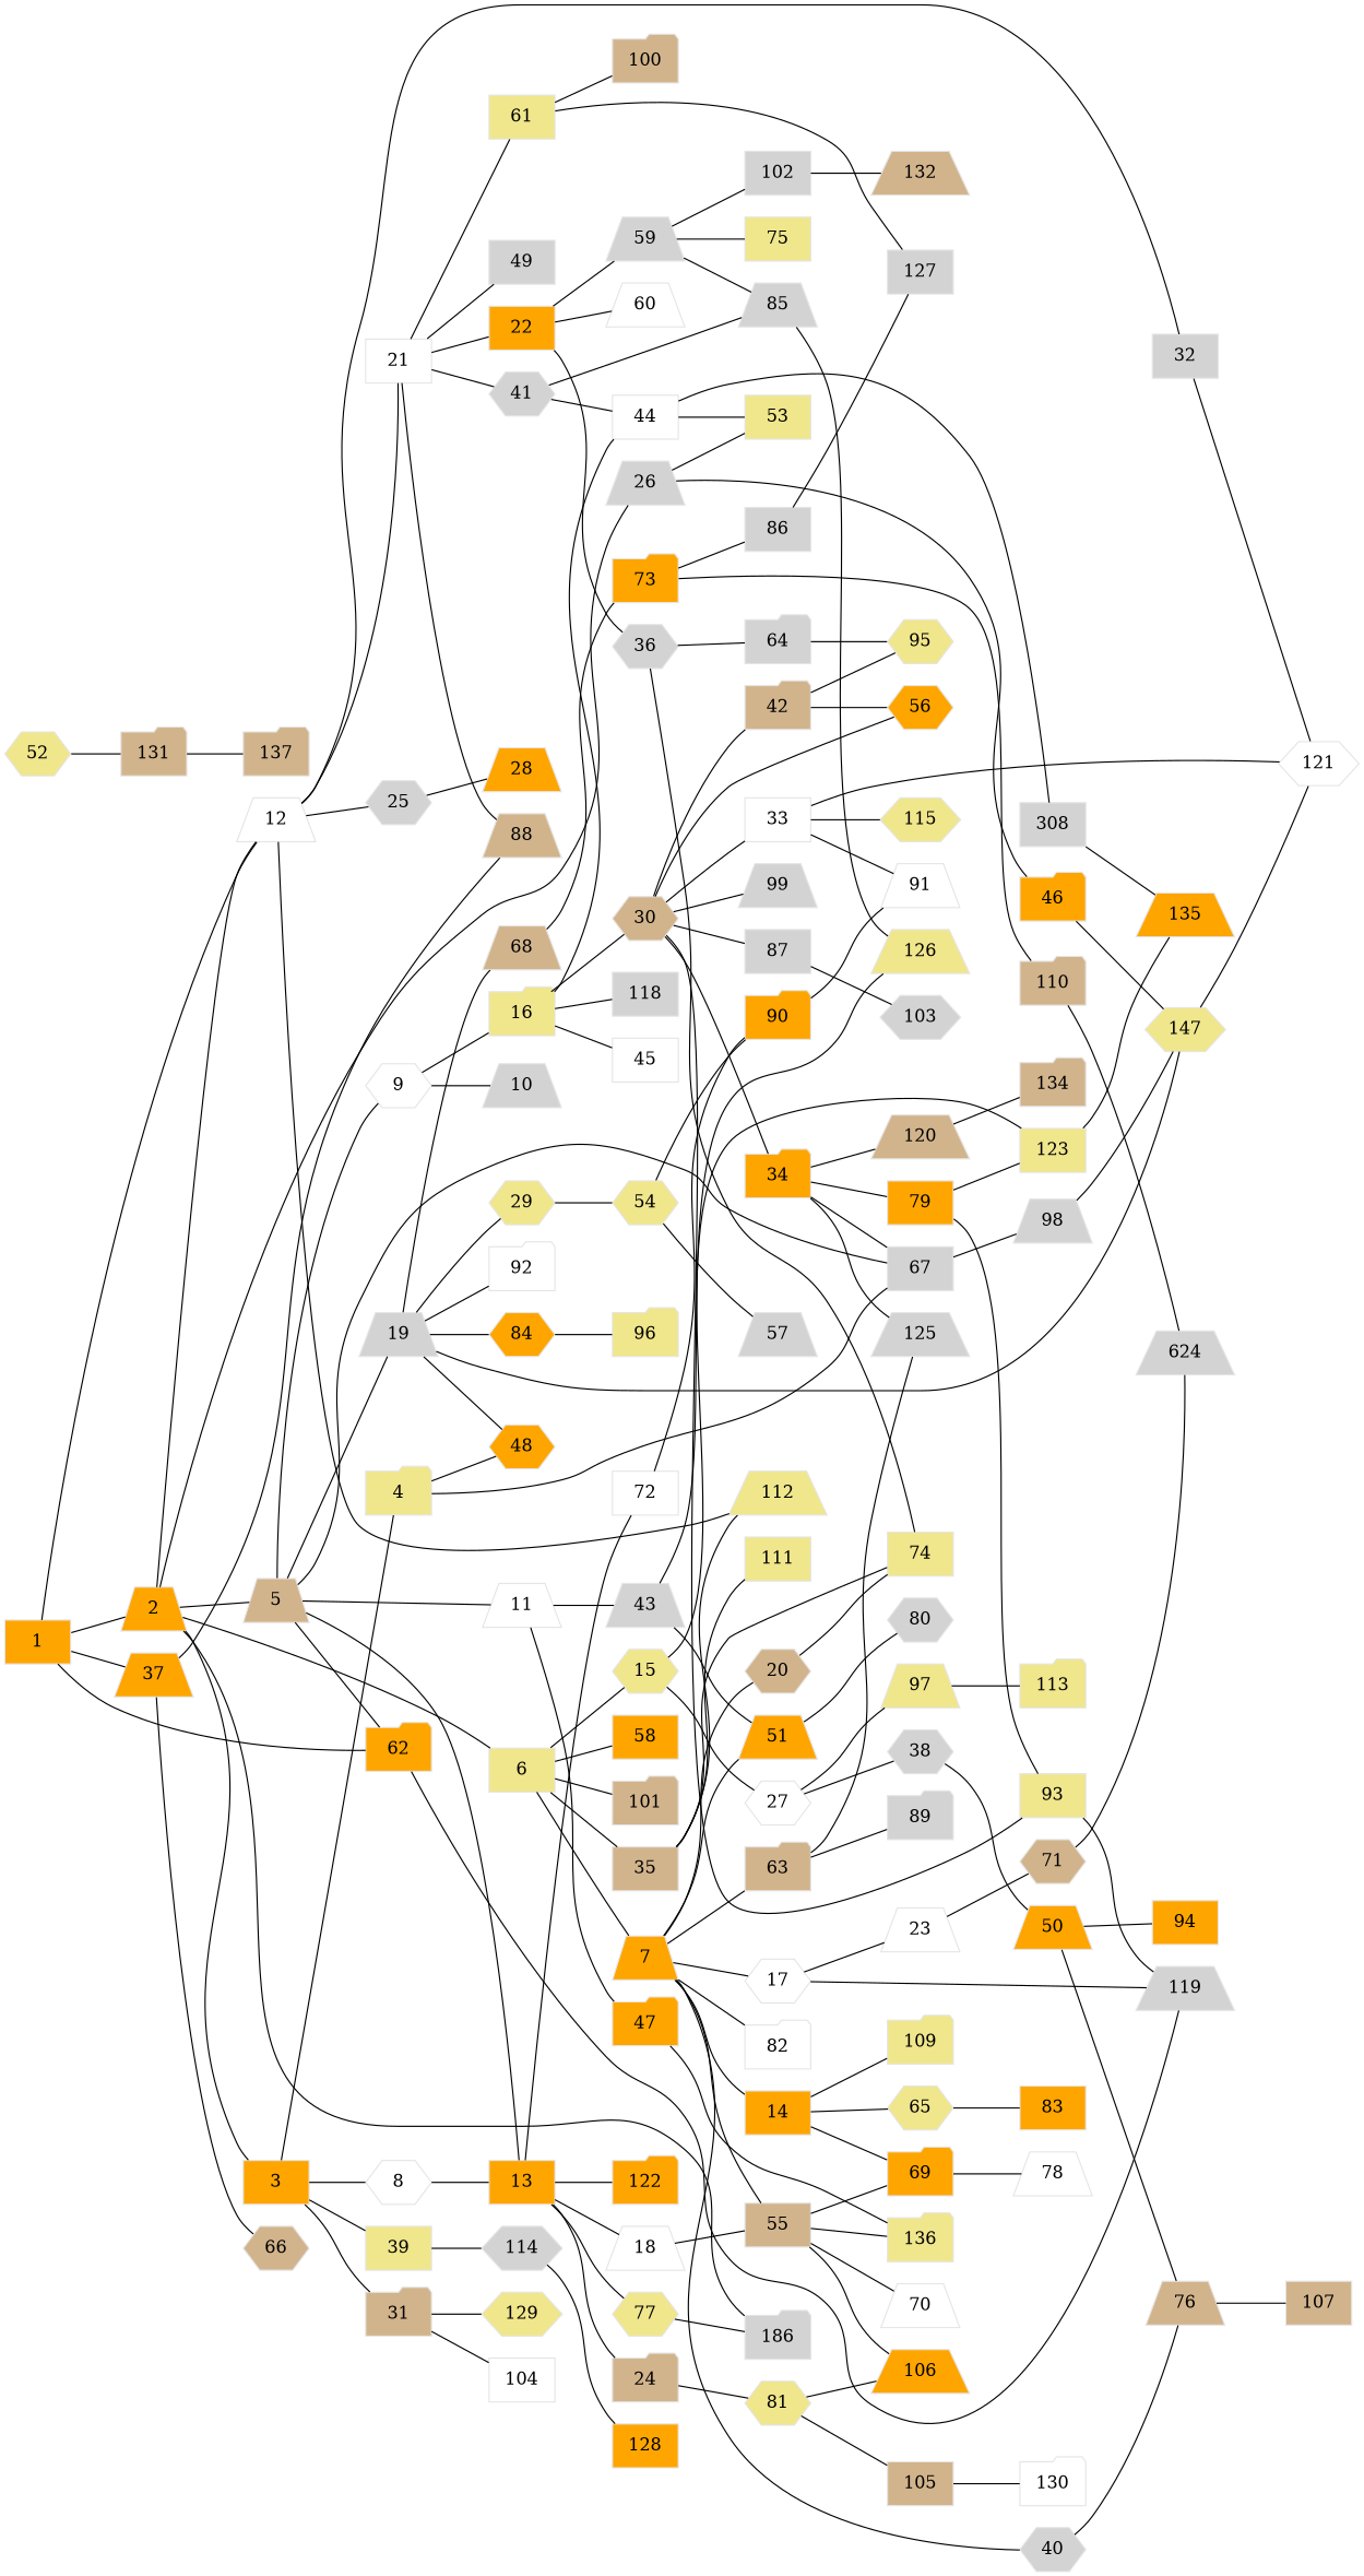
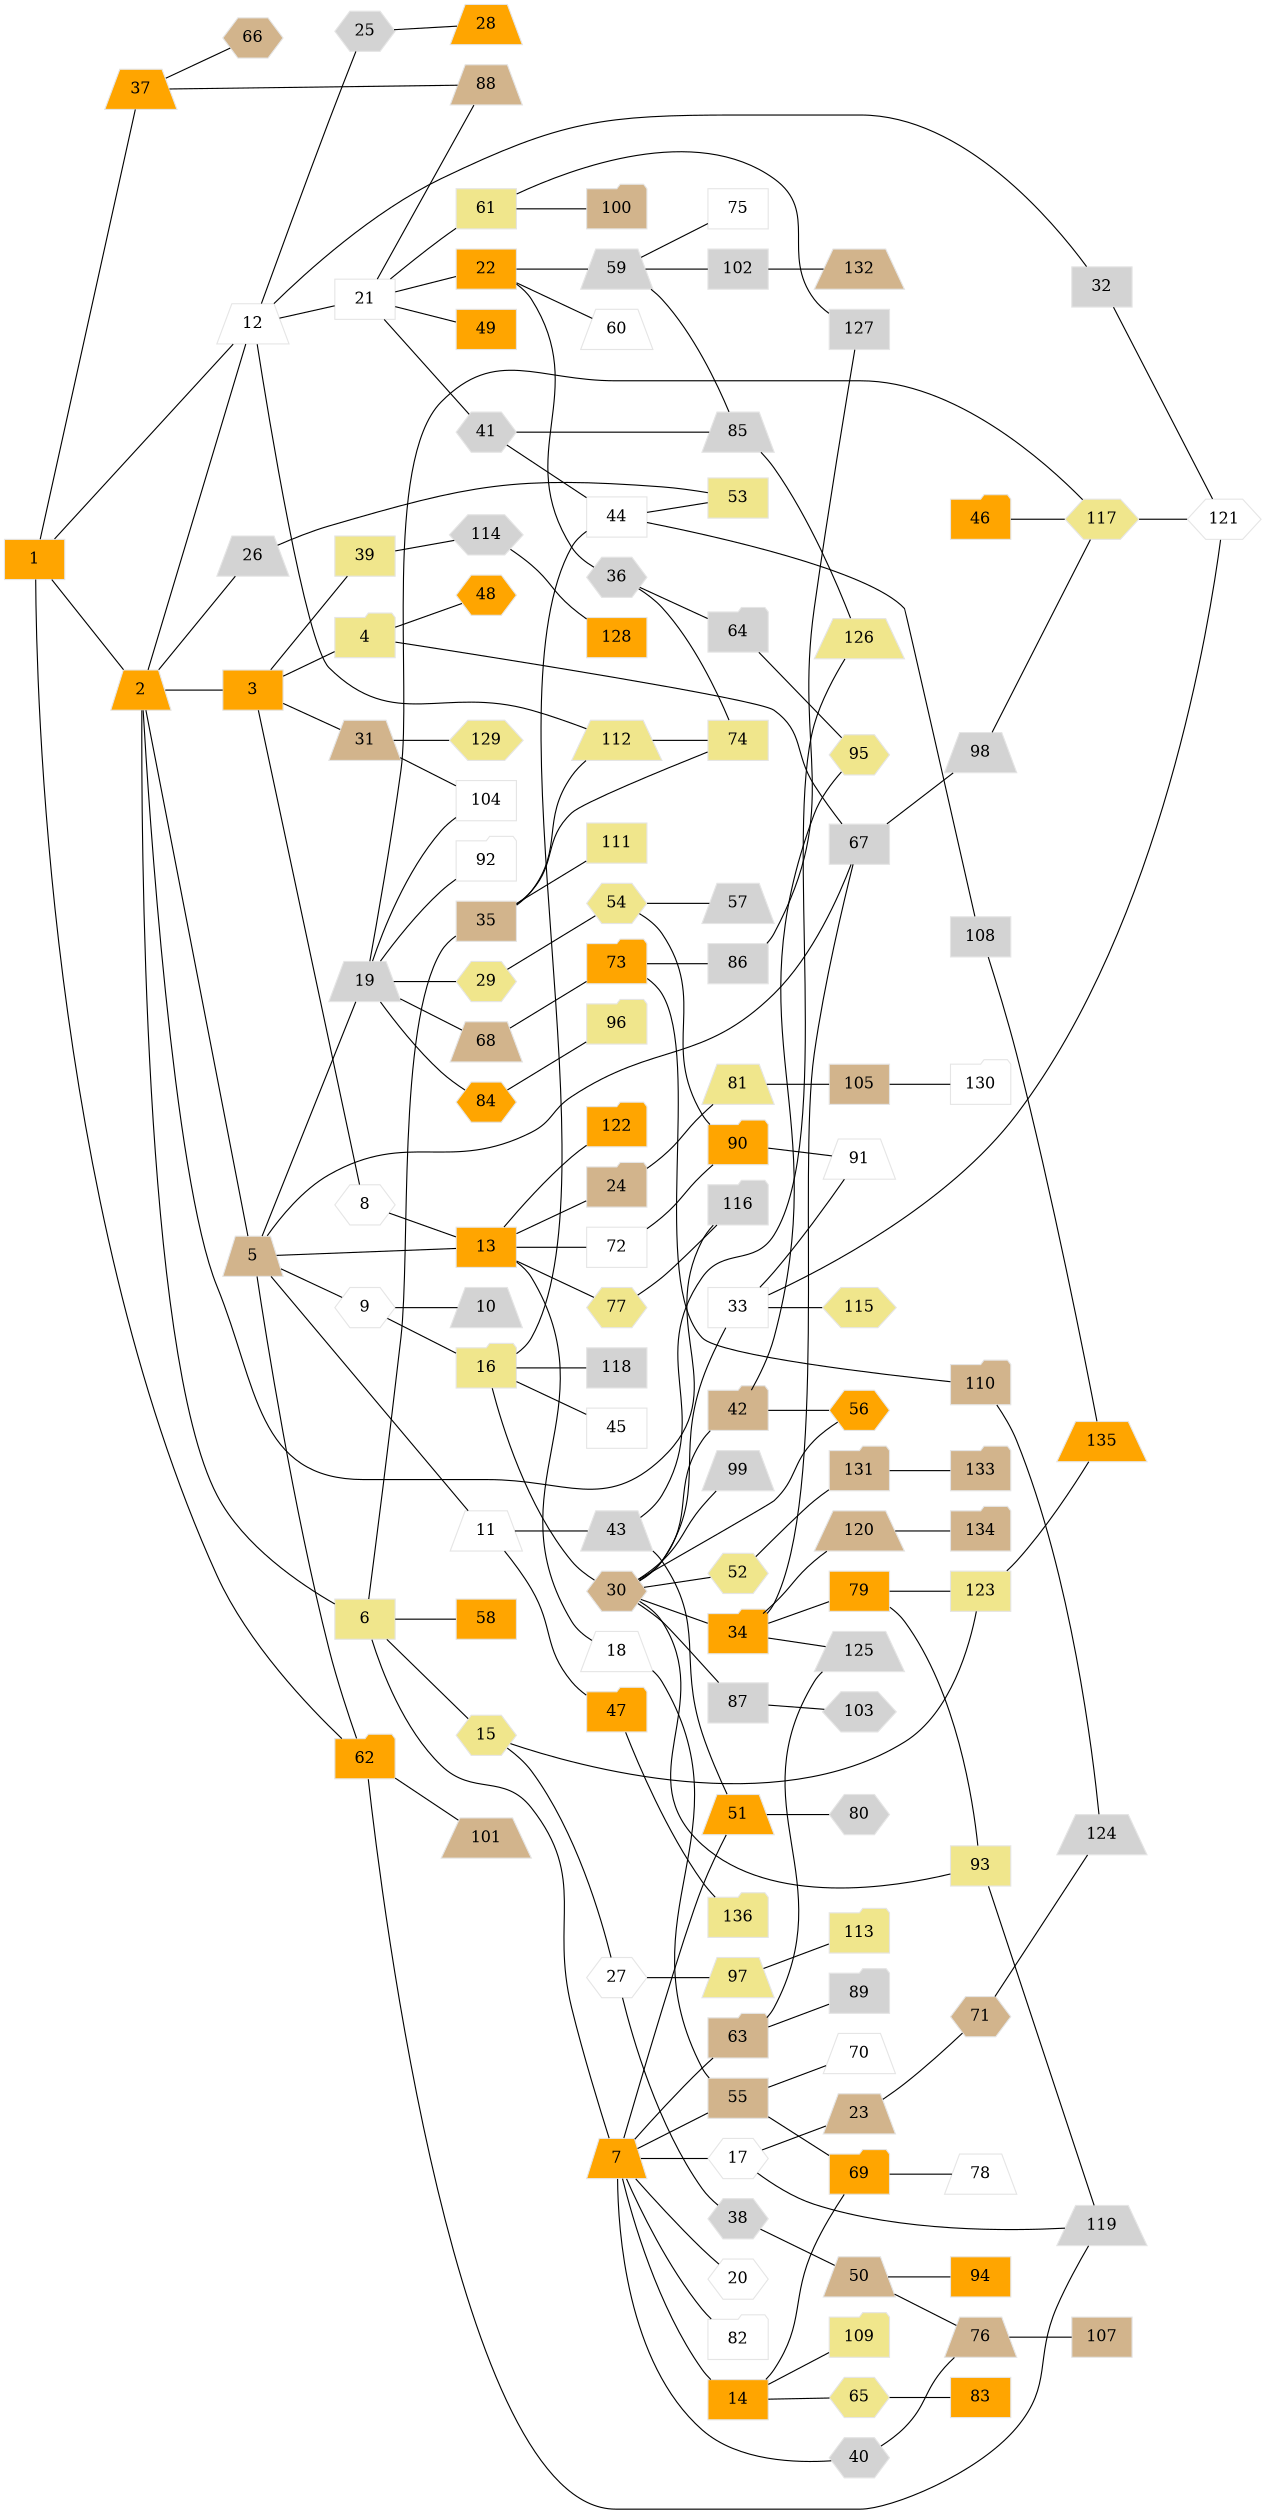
  graph {
    rankdir=LR
    node [color=gray90 fillcolor=lightgrey shape=trapezium style=filled]
    1 [fillcolor=orange shape=box]
    2 [fillcolor=orange]
    12 [fillcolor=white]
    37 [fillcolor=orange]
    62 [fillcolor=orange shape=folder]
    3 [fillcolor=orange shape=box]
    5 [fillcolor=tan]
    6 [fillcolor=khaki shape=box]
    26
-   116 [shape=folder label=186]
+   116 [shape=folder]
    21 [fillcolor=white shape=box]
    25 [shape=hexagon]
    32 [shape=box]
    112 [fillcolor=khaki]
    88 [fillcolor=tan]
    66 [fillcolor=tan shape=hexagon]
    119
-   101 [fillcolor=tan shape=folder]
+   101 [fillcolor=tan]
    4 [fillcolor=khaki shape=folder]
    8 [fillcolor=white shape=hexagon]
-   31 [fillcolor=tan shape=folder]
+   31 [fillcolor=tan]
    39 [fillcolor=khaki shape=box]
    67 [shape=box]
    9 [fillcolor=white shape=hexagon]
    11 [fillcolor=white]
    13 [fillcolor=orange shape=box]
    19
    7 [fillcolor=orange]
    15 [fillcolor=khaki shape=hexagon]
    35 [fillcolor=tan shape=box]
    58 [fillcolor=orange shape=box]
    46 [fillcolor=orange shape=folder]
    53 [fillcolor=khaki shape=box]
    48 [fillcolor=orange shape=hexagon]
    104 [fillcolor=white shape=box]
    129 [fillcolor=khaki shape=hexagon]
    114 [shape=hexagon]
    98
    10
    16 [fillcolor=khaki shape=folder]
    43
    47 [fillcolor=orange shape=folder]
    18 [fillcolor=white]
    24 [fillcolor=tan shape=folder]
    72 [fillcolor=white shape=box]
    77 [fillcolor=khaki shape=hexagon]
    122 [fillcolor=orange shape=folder]
    29 [fillcolor=khaki shape=hexagon]
    68 [fillcolor=tan]
    84 [fillcolor=orange shape=hexagon]
    92 [fillcolor=white shape=folder]
-   117 [fillcolor=khaki shape=hexagon label=147]
+   117 [fillcolor=khaki shape=hexagon]
    14 [fillcolor=orange shape=box]
    17 [fillcolor=white shape=hexagon]
-   20 [fillcolor=tan shape=hexagon]
+   20 [fillcolor=white shape=hexagon]
    40 [shape=hexagon]
    51 [fillcolor=orange]
    55 [fillcolor=tan shape=box]
    63 [fillcolor=tan shape=folder]
    82 [fillcolor=white shape=folder]
    27 [fillcolor=white shape=hexagon]
    123 [fillcolor=khaki shape=box]
    74 [fillcolor=khaki shape=box]
    111 [fillcolor=khaki shape=box]
    65 [fillcolor=khaki shape=hexagon]
    69 [fillcolor=orange shape=folder]
    109 [fillcolor=khaki shape=folder]
-   23 [fillcolor=white]
+   23 [fillcolor=tan]
    76 [fillcolor=tan]
    80 [shape=hexagon]
    136 [fillcolor=khaki shape=folder]
    70 [fillcolor=white]
-   106 [fillcolor=orange]
    125
    89 [shape=folder]
    30 [fillcolor=tan shape=hexagon]
    44 [fillcolor=white shape=box]
    45 [fillcolor=white shape=box]
    118 [shape=box]
    126 [fillcolor=khaki]
    22 [fillcolor=orange shape=box]
    41 [shape=hexagon]
-   49 [shape=box]
+   49 [fillcolor=orange shape=box]
    61 [fillcolor=khaki shape=box]
    28 [fillcolor=orange]
    121 [fillcolor=white shape=hexagon]
-   81 [fillcolor=khaki shape=hexagon]
+   81 [fillcolor=khaki]
    90 [fillcolor=orange shape=folder]
    83 [fillcolor=orange shape=box]
    78 [fillcolor=white]
    38 [shape=hexagon]
    97 [fillcolor=khaki]
    135 [fillcolor=orange]
    33 [fillcolor=white shape=box]
    34 [fillcolor=orange shape=folder]
    42 [fillcolor=tan shape=folder]
    52 [fillcolor=khaki shape=hexagon]
    56 [fillcolor=orange shape=hexagon]
    87 [shape=box]
    93 [fillcolor=khaki shape=box]
    99
-   108 [shape=box label=308]
+   108 [shape=box]
    71 [fillcolor=tan shape=hexagon]
    54 [fillcolor=khaki shape=hexagon]
    73 [fillcolor=orange shape=folder]
    96 [fillcolor=khaki shape=folder]
    36 [shape=hexagon]
    59
    60 [fillcolor=white]
    85
    100 [fillcolor=tan shape=folder]
    127 [shape=box]
    64 [shape=folder]
-   75 [fillcolor=khaki shape=box]
+   75 [fillcolor=white shape=box]
    102 [shape=box]
-   124 [label=624]
+   124
    105 [fillcolor=tan shape=box]
-   50 [fillcolor=orange]
+   50 [fillcolor=tan]
    113 [fillcolor=khaki shape=folder]
    57
    91 [fillcolor=white]
    115 [fillcolor=khaki shape=hexagon]
    79 [fillcolor=orange shape=box]
    120 [fillcolor=tan]
    95 [fillcolor=khaki shape=hexagon]
    131 [fillcolor=tan shape=folder]
    103 [shape=hexagon]
    134 [fillcolor=tan shape=folder]
    94 [fillcolor=orange shape=box]
    128 [fillcolor=orange shape=box]
    107 [fillcolor=tan shape=box]
-   133 [fillcolor=tan shape=folder label=137]
+   133 [fillcolor=tan shape=folder]
    132 [fillcolor=tan]
    86 [shape=box]
    110 [fillcolor=tan shape=folder]
    130 [fillcolor=white shape=folder]
    1 -- 2
    1 -- 12
    1 -- 37
    1 -- 62
    2 -- 12
    2 -- 3
    2 -- 5
    2 -- 6
    2 -- 26
    2 -- 116
    12 -- 21
    12 -- 25
    12 -- 32
    12 -- 112
    37 -- 88
    37 -- 66
    62 -- 119
-   6 -- 101
+   62 -- 101
    3 -- 4
    3 -- 8
    3 -- 31
    3 -- 39
    5 -- 62
    5 -- 67
    5 -- 9
    5 -- 11
    5 -- 13
    5 -- 19
    6 -- 7
    6 -- 15
    6 -- 35
    6 -- 58
-   26 -- 46
    26 -- 53
    21 -- 88
    21 -- 22
    21 -- 41
    21 -- 49
    21 -- 61
    25 -- 28
    32 -- 121
    4 -- 67
    4 -- 48
    8 -- 13
    31 -- 104
    31 -- 129
    39 -- 114
    67 -- 98
    9 -- 10
    9 -- 16
    11 -- 43
    11 -- 47
    13 -- 18
    13 -- 24
    13 -- 72
    13 -- 77
    13 -- 122
-   19 -- 48
+   19 -- 104
    19 -- 29
    19 -- 68
    19 -- 84
    19 -- 92
    19 -- 117
    7 -- 14
    7 -- 17
    7 -- 20
    7 -- 40
    7 -- 51
    7 -- 55
    7 -- 63
    7 -- 82
    15 -- 27
    15 -- 123
    35 -- 112
    35 -- 74
    35 -- 111
    46 -- 117
    114 -- 128
    98 -- 117
    16 -- 30
    16 -- 44
    16 -- 45
    16 -- 118
    43 -- 51
    43 -- 126
    47 -- 136
    18 -- 55
    24 -- 81
    72 -- 90
    77 -- 116
    29 -- 54
    68 -- 73
    84 -- 96
    117 -- 121
    14 -- 65
    14 -- 69
    14 -- 109
    17 -- 119
    17 -- 23
-   20 -- 74
+   112 -- 74
    40 -- 76
    51 -- 80
    55 -- 69
-   55 -- 136
    55 -- 70
-   55 -- 106
    63 -- 125
    63 -- 89
    27 -- 38
    27 -- 97
    123 -- 135
    65 -- 83
    69 -- 78
    23 -- 71
    76 -- 107
    30 -- 33
    30 -- 34
    30 -- 42
+   30 -- 52
    30 -- 56
    30 -- 87
    30 -- 93
    30 -- 99
    44 -- 53
    44 -- 108
    22 -- 36
    22 -- 59
    22 -- 60
    41 -- 44
    41 -- 85
    61 -- 100
    61 -- 127
-   81 -- 106
    81 -- 105
    90 -- 91
    38 -- 50
    97 -- 113
    33 -- 121
    33 -- 91
    33 -- 115
    34 -- 67
    34 -- 125
    34 -- 79
    34 -- 120
    42 -- 56
    42 -- 95
    52 -- 131
    87 -- 103
    93 -- 119
    108 -- 135
    71 -- 124
    54 -- 90
    54 -- 57
    73 -- 86
    73 -- 110
    36 -- 74
    36 -- 64
    59 -- 85
    59 -- 75
    59 -- 102
    85 -- 126
    64 -- 95
    102 -- 132
    105 -- 130
    50 -- 76
    50 -- 94
    79 -- 123
    79 -- 93
    120 -- 134
    131 -- 133
    86 -- 127
    110 -- 124
  }
